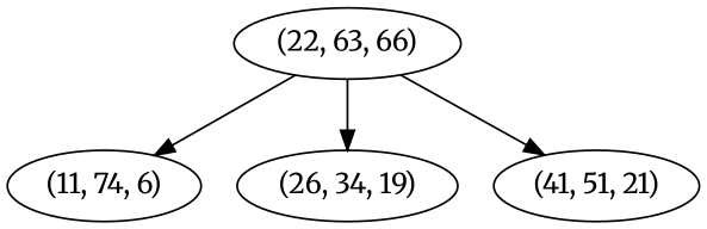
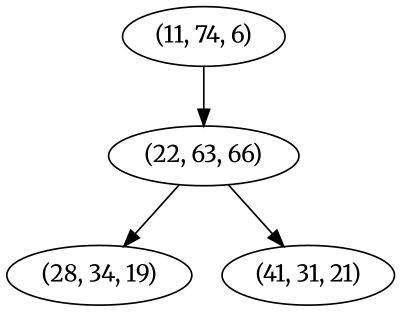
  digraph {
    fontname=Merriweather
    node [fontname=Merriweather]
    edge [fontname=Merriweather]
    n1 [label="(22, 63, 66)"]
    "(11, 74, 6)"
-   "(26, 34, 19)"
-   "(41, 51, 21)"
+   "(26, 34, 19)" [label="(28, 34, 19)"]
+   "(41, 51, 21)" [label="(41, 31, 21)"]
    n1 -> "(26, 34, 19)"
    n1 -> "(41, 51, 21)"
-   n1 -> "(11, 74, 6)"
+   "(11, 74, 6)" -> n1
  }
